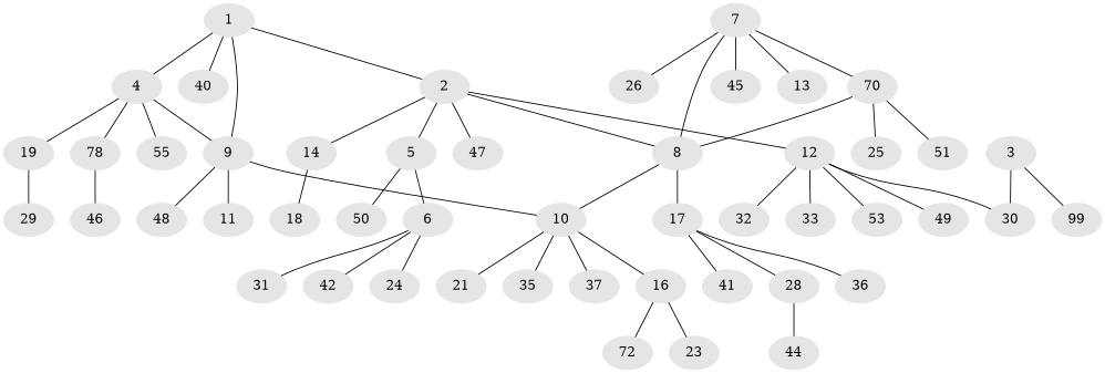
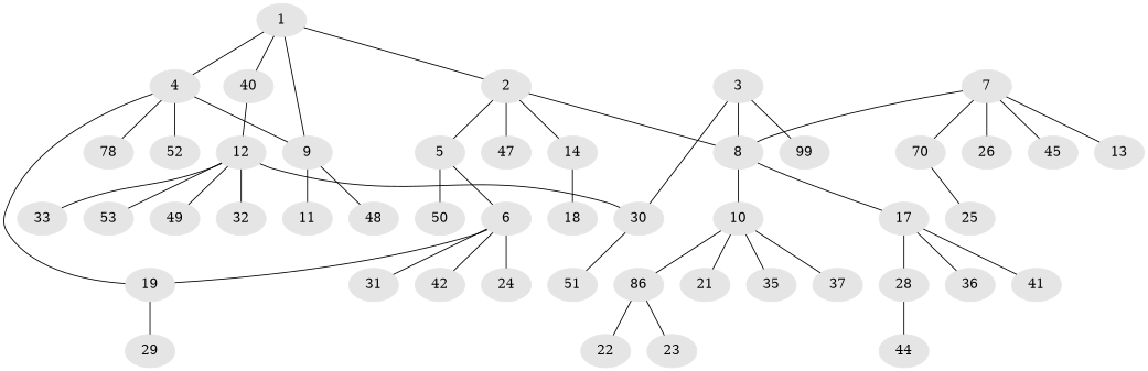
  graph {
    node [color=gray90 style=filled]
    1
    2
    4
    9
    40
    5
    8
    12
    14
    47
    19
    n12 [label=78]
-   52 [label=55]
+   52
    10
    48
    11
    6
    50
    17
    30
    32
    33
    n23 [label=53]
    49
    18
    3
    n27 [label=99]
    24
    31
    42
    29
-   46
-   16
+   16 [label=86]
    21
    35
    37
    7
    13
    n39 [label=70]
    26
    45
    25
    51
-   22 [label=72]
+   22
    23
    28
    36
    41
    44
    1 -- 2
    1 -- 4
    1 -- 9
    1 -- 40
    2 -- 5
    2 -- 8
-   2 -- 12
+   40 -- 12
    2 -- 14
    2 -- 47
    4 -- 9
    4 -- 19
    4 -- n12
    4 -- 52
-   9 -- 10
    9 -- 48
    9 -- 11
    5 -- 6
    5 -- 50
    8 -- 10
    8 -- 17
    12 -- 30
    12 -- 32
    12 -- 33
    12 -- n23
    12 -- 49
    14 -- 18
    19 -- 29
-   n12 -- 46
    10 -- 16
    10 -- 21
    10 -- 35
    10 -- 37
+   6 -- 19
    6 -- 24
    6 -- 31
    6 -- 42
    17 -- 28
    17 -- 36
    17 -- 41
-   n39 -- 8
+   3 -- 8
    3 -- 30
    3 -- n27
    16 -- 22
    16 -- 23
    7 -- 8
    7 -- 13
    7 -- n39
    7 -- 26
    7 -- 45
    n39 -- 25
-   n39 -- 51
+   30 -- 51
    28 -- 44
  }
